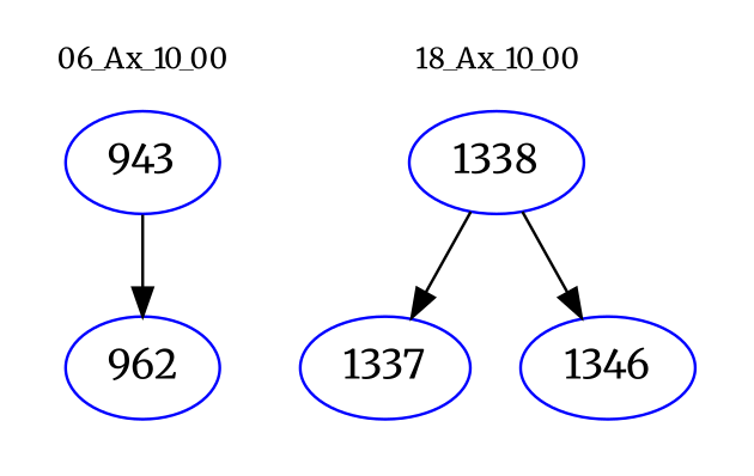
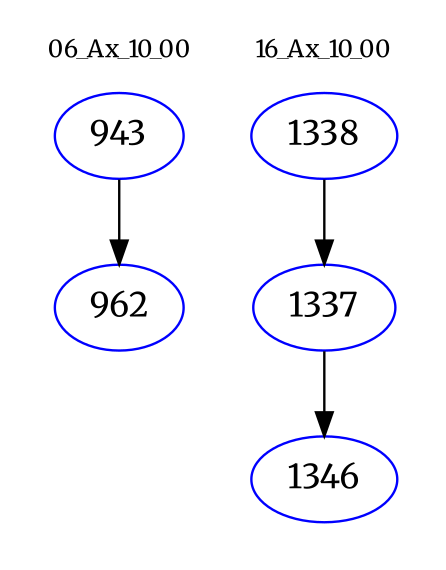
  digraph {
    fontname=Merriweather
    node [color=blue fontname=Merriweather]
    edge [color=black fontname=Merriweather]
    n1 [label=943]
    n2 [label=962]
    n3 [label=1337]
    n4 [label=1346]
    n5 [label=1338]
    subgraph cluster_1 {
      color=white
      fontsize=10
      label="06_Ax_10_00"
      n1
      n2
    }
    subgraph cluster_2 {
      color=white
      fontsize=10
-     label="18_Ax_10_00"
+     label="16_Ax_10_00"
      n3
      n4
      n5
    }
    n1 -> n2
-   n5 -> n4
+   n3 -> n4
    n5 -> n3
  }
